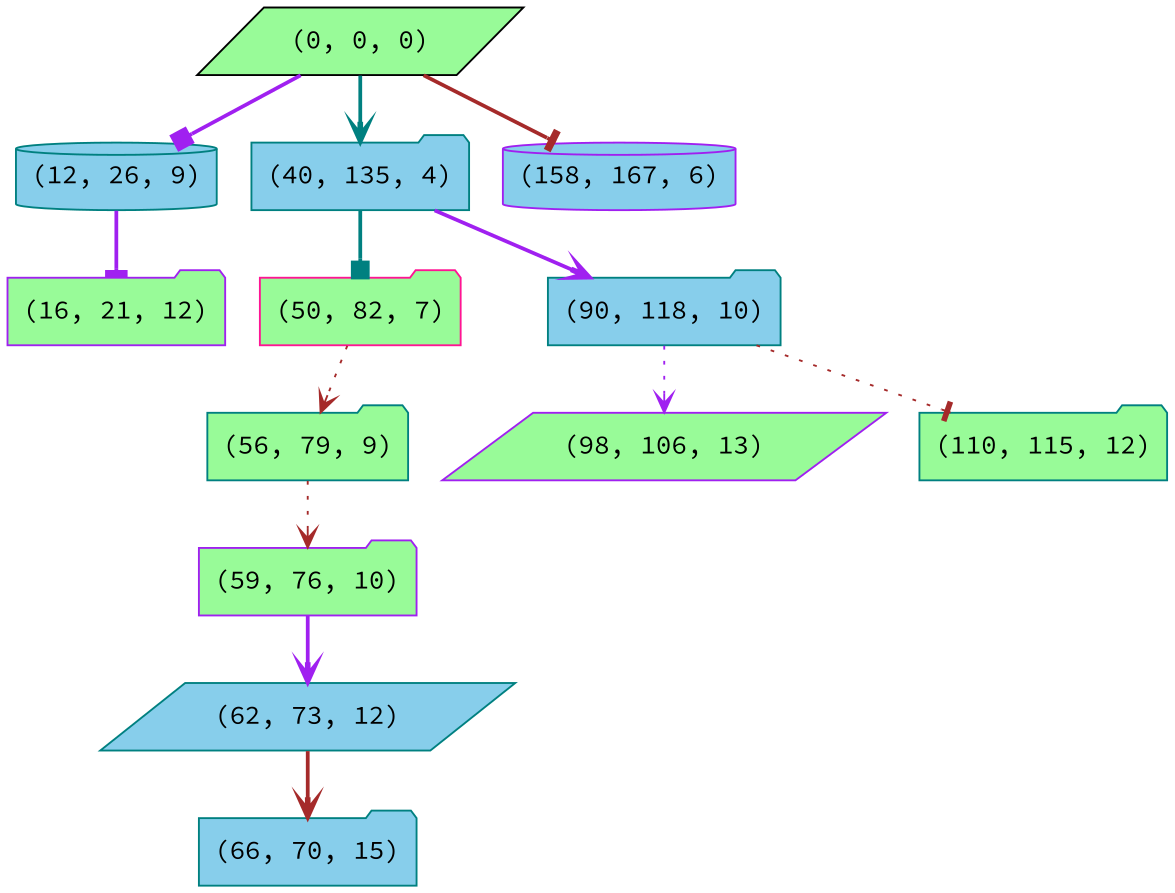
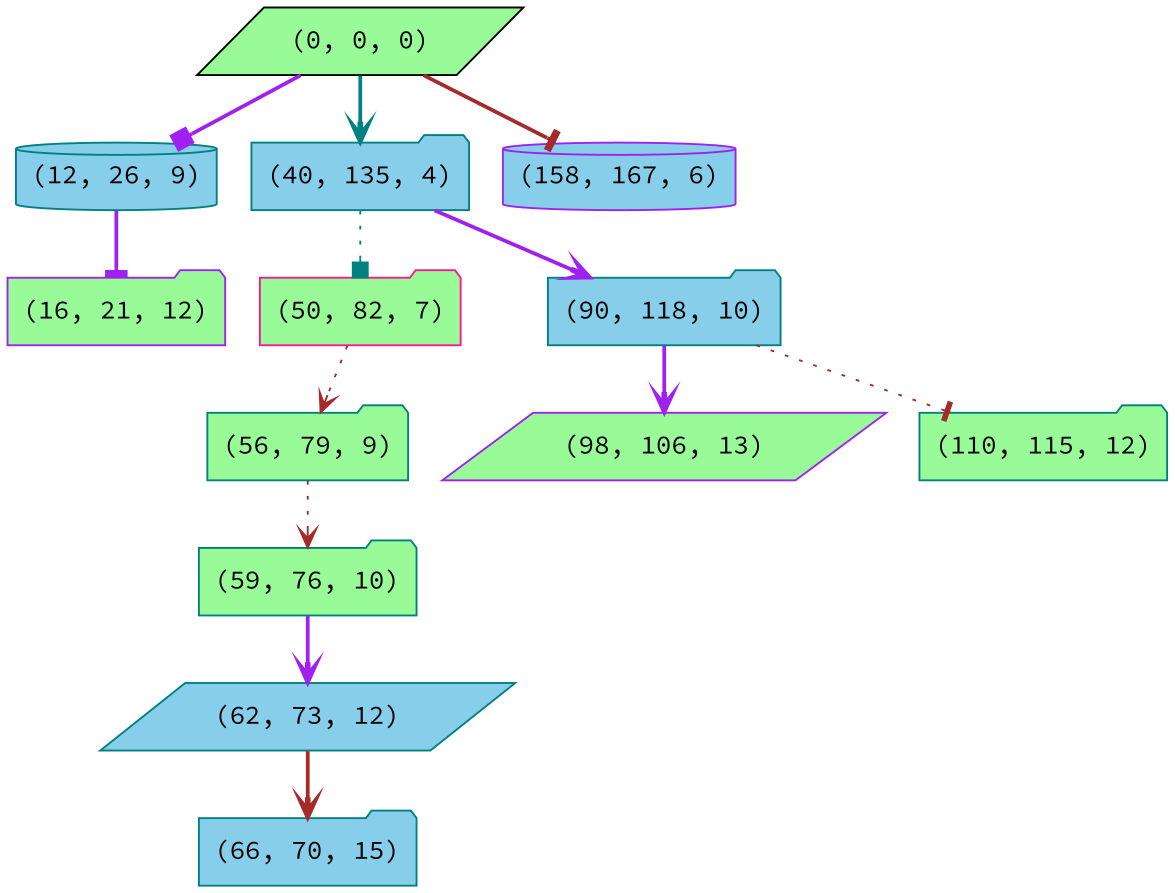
  digraph {
    fontname="Source Code Pro"
    node [color=teal fillcolor=palegreen fontname="Source Code Pro" shape=folder style=filled]
    edge [arrowhead=vee color=purple fontname="Source Code Pro" style=bold]
    "(0, 0, 0)" [color=black shape=parallelogram]
    "(12, 26, 9)" [fillcolor=skyblue shape=cylinder]
    "(40, 135, 4)" [fillcolor=skyblue]
    "(158, 167, 6)" [color=purple fillcolor=skyblue shape=cylinder]
    "(16, 21, 12)" [color=purple]
    "(50, 82, 7)" [color=deeppink]
    "(90, 118, 10)" [fillcolor=skyblue]
    "(56, 79, 9)"
    "(98, 106, 13)" [color=purple shape=parallelogram]
    "(110, 115, 12)"
-   "(59, 76, 10)" [color=purple]
+   "(59, 76, 10)"
    "(62, 73, 12)" [fillcolor=skyblue shape=parallelogram]
    "(66, 70, 15)" [fillcolor=skyblue]
    "(0, 0, 0)" -> "(12, 26, 9)" [arrowhead=box]
    "(0, 0, 0)" -> "(40, 135, 4)" [color=teal]
    "(0, 0, 0)" -> "(158, 167, 6)" [arrowhead=tee color=brown]
    "(12, 26, 9)" -> "(16, 21, 12)" [arrowhead=tee]
-   "(40, 135, 4)" -> "(50, 82, 7)" [arrowhead=box color=teal]
+   "(40, 135, 4)" -> "(50, 82, 7)" [arrowhead=box color=teal style=dotted]
    "(40, 135, 4)" -> "(90, 118, 10)"
    "(50, 82, 7)" -> "(56, 79, 9)" [color=brown style=dotted]
-   "(90, 118, 10)" -> "(98, 106, 13)" [style=dotted]
+   "(90, 118, 10)" -> "(98, 106, 13)"
    "(90, 118, 10)" -> "(110, 115, 12)" [arrowhead=tee color=brown style=dotted]
    "(56, 79, 9)" -> "(59, 76, 10)" [color=brown style=dotted]
    "(59, 76, 10)" -> "(62, 73, 12)"
    "(62, 73, 12)" -> "(66, 70, 15)" [color=brown]
  }
